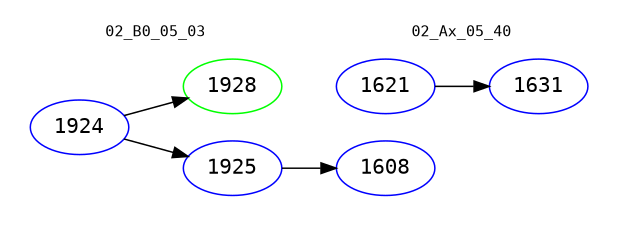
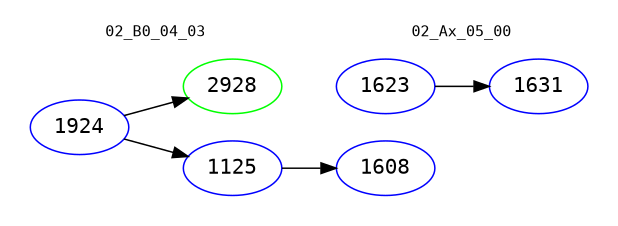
  digraph {
    fontname="DejaVu Sans Mono"
    rankdir=LR
    node [color=blue fontname="DejaVu Sans Mono"]
    edge [color=black fontname="DejaVu Sans Mono"]
-   n1 [label=1621]
+   n1 [label=1623]
    n2 [label=1608]
    n3 [label=1631]
    n4 [label=1924]
-   n5 [label=1925]
-   n6 [color=green label=1928]
+   n5 [label=1125]
+   n6 [color=green label=2928]
    subgraph cluster_1 {
      color=white
      fontsize=10
-     label="02_Ax_05_40"
+     label="02_Ax_05_00"
      n1
      n2
      n3
    }
    subgraph cluster_2 {
      color=white
      fontsize=10
-     label="02_B0_05_03"
+     label="02_B0_04_03"
      n4
      n5
      n6
    }
    n1 -> n3
    n4 -> n5
    n4 -> n6
    n5 -> n2
  }
